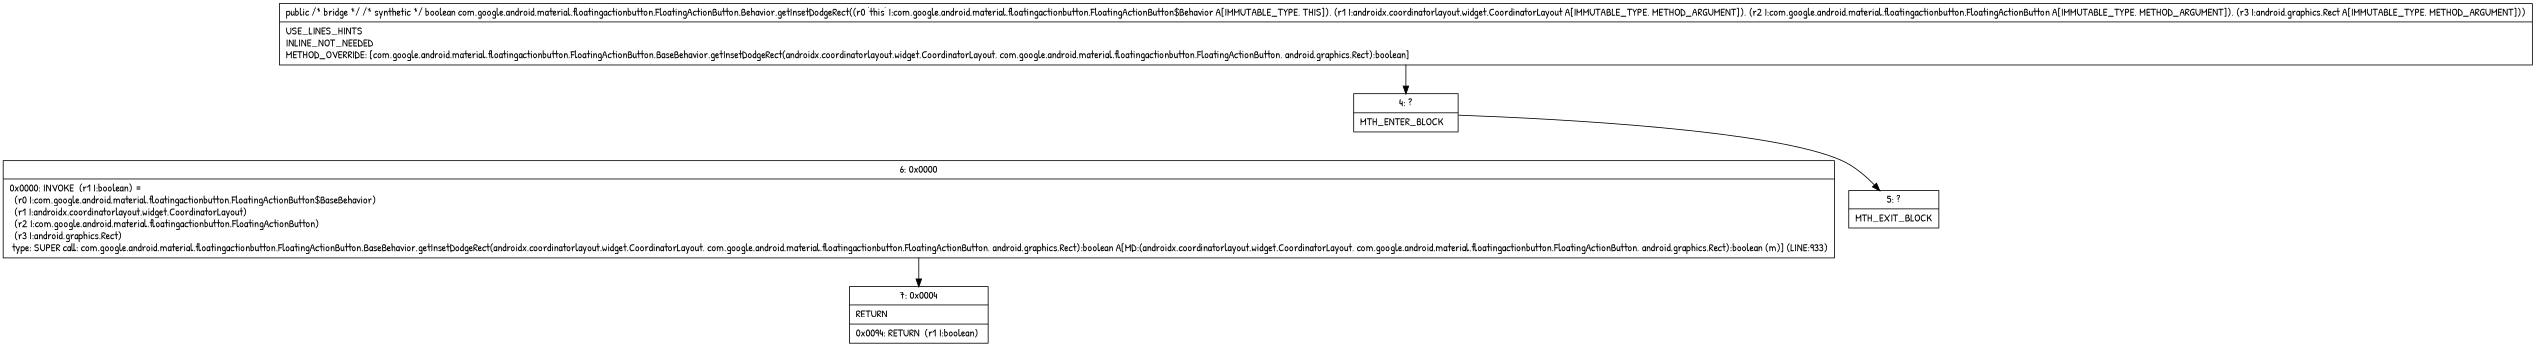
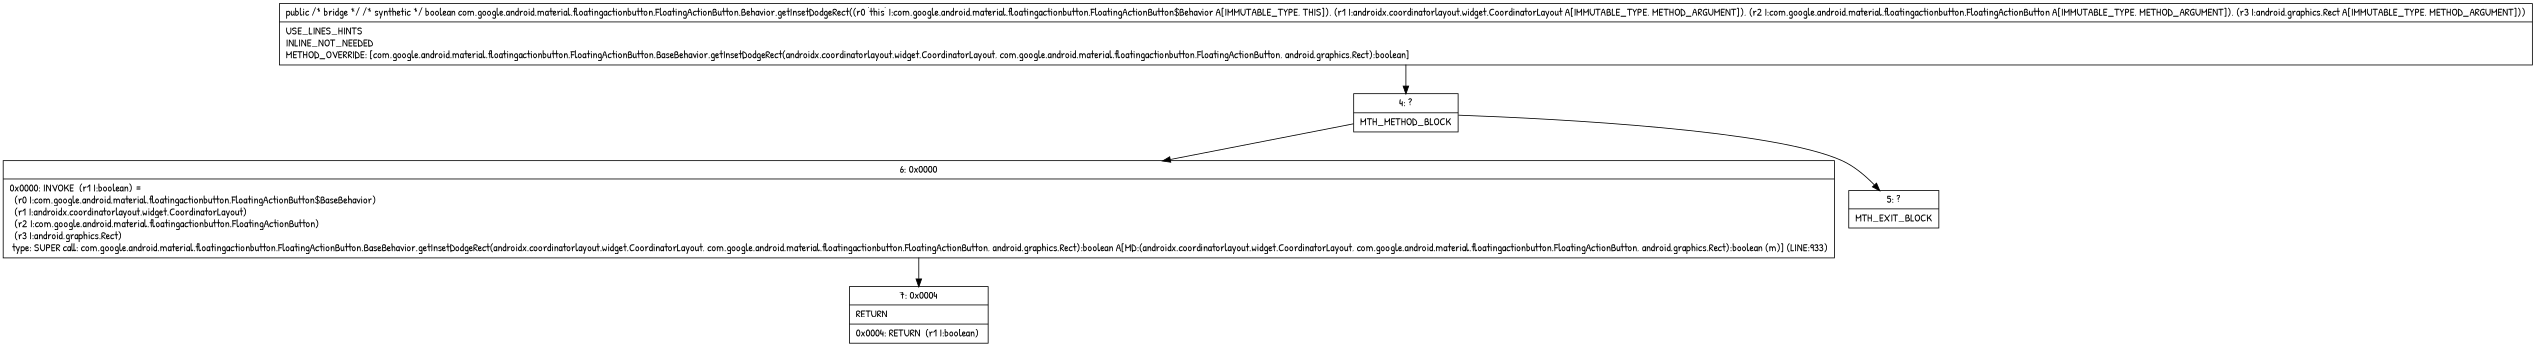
  digraph {
    fontname="Patrick Hand"
    node [fontname="Patrick Hand" shape=record]
    edge [fontname="Patrick Hand"]
-   n1 [label="{4\:\ ?|MTH_ENTER_BLOCK\l}"]
+   n1 [label="{4\:\ ?|MTH_METHOD_BLOCK\l}"]
    n2 [label="{6\:\ 0x0000|0x0000: INVOKE  (r1 I:boolean) = \l  (r0 I:com.google.android.material.floatingactionbutton.FloatingActionButton$BaseBehavior)\l  (r1 I:androidx.coordinatorlayout.widget.CoordinatorLayout)\l  (r2 I:com.google.android.material.floatingactionbutton.FloatingActionButton)\l  (r3 I:android.graphics.Rect)\l type: SUPER call: com.google.android.material.floatingactionbutton.FloatingActionButton.BaseBehavior.getInsetDodgeRect(androidx.coordinatorlayout.widget.CoordinatorLayout, com.google.android.material.floatingactionbutton.FloatingActionButton, android.graphics.Rect):boolean A[MD:(androidx.coordinatorlayout.widget.CoordinatorLayout, com.google.android.material.floatingactionbutton.FloatingActionButton, android.graphics.Rect):boolean (m)] (LINE:933)\l}"]
    n3 [label="{5\:\ ?|MTH_EXIT_BLOCK\l}"]
-   n4 [label="{7\:\ 0x0004|RETURN\l|0x0094: RETURN  (r1 I:boolean) \l}"]
+   n4 [label="{7\:\ 0x0004|RETURN\l|0x0004: RETURN  (r1 I:boolean) \l}"]
    n5 [label="{public \/* bridge *\/ \/* synthetic *\/ boolean com.google.android.material.floatingactionbutton.FloatingActionButton.Behavior.getInsetDodgeRect((r0 'this' I:com.google.android.material.floatingactionbutton.FloatingActionButton$Behavior A[IMMUTABLE_TYPE, THIS]), (r1 I:androidx.coordinatorlayout.widget.CoordinatorLayout A[IMMUTABLE_TYPE, METHOD_ARGUMENT]), (r2 I:com.google.android.material.floatingactionbutton.FloatingActionButton A[IMMUTABLE_TYPE, METHOD_ARGUMENT]), (r3 I:android.graphics.Rect A[IMMUTABLE_TYPE, METHOD_ARGUMENT]))  | USE_LINES_HINTS\lINLINE_NOT_NEEDED\lMETHOD_OVERRIDE: [com.google.android.material.floatingactionbutton.FloatingActionButton.BaseBehavior.getInsetDodgeRect(androidx.coordinatorlayout.widget.CoordinatorLayout, com.google.android.material.floatingactionbutton.FloatingActionButton, android.graphics.Rect):boolean]\l}"]
+   n1 -> n2
    n1 -> n3
    n2 -> n4
    n5 -> n1
  }
